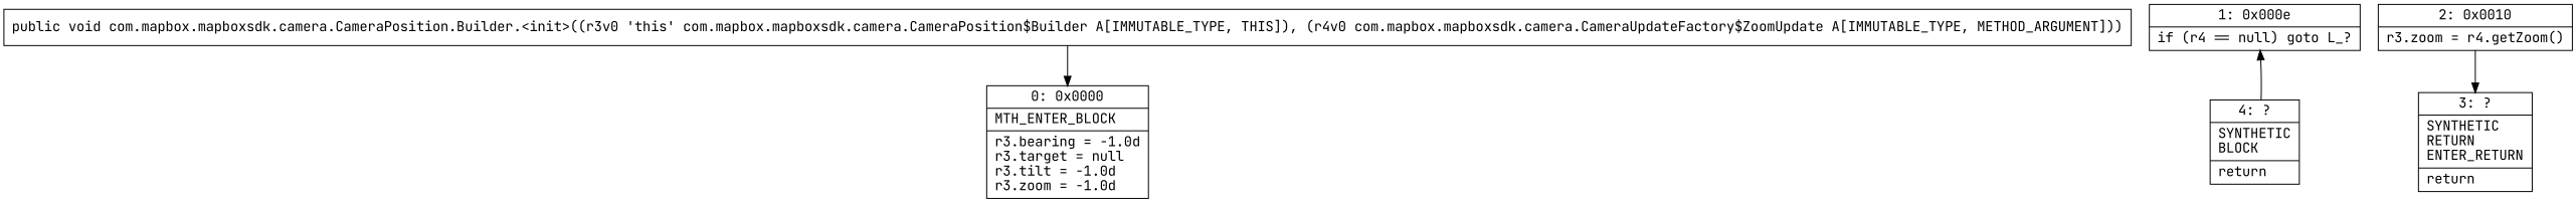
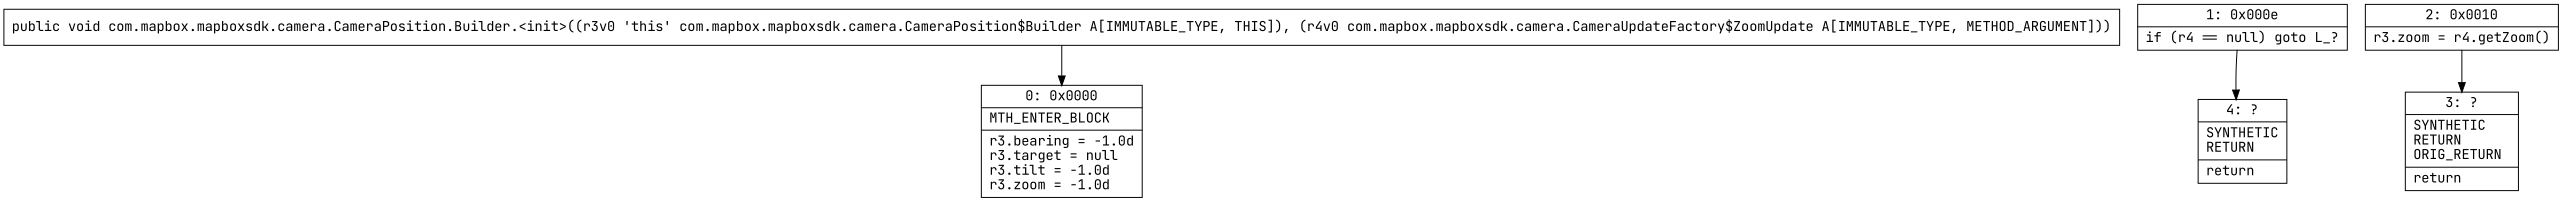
  digraph {
    fontname="JetBrains Mono"
    node [fontname="JetBrains Mono" shape=record]
    edge [fontname="JetBrains Mono"]
    n1 [label="{0\:\ 0x0000|MTH_ENTER_BLOCK\l|r3.bearing = \-1.0d\lr3.target = null\lr3.tilt = \-1.0d\lr3.zoom = \-1.0d\l}"]
    n2 [label="{1\:\ 0x000e|if (r4 == null) goto L_?\l}"]
-   n3 [label="{4\:\ ?|SYNTHETIC\lBLOCK\l|return\l}"]
+   n3 [label="{4\:\ ?|SYNTHETIC\lRETURN\l|return\l}"]
    n4 [label="{2\:\ 0x0010|r3.zoom = r4.getZoom()\l}"]
-   n5 [label="{3\:\ ?|SYNTHETIC\lRETURN\lENTER_RETURN\l|return\l}"]
+   n5 [label="{3\:\ ?|SYNTHETIC\lRETURN\lORIG_RETURN\l|return\l}"]
    n6 [label="{public void com.mapbox.mapboxsdk.camera.CameraPosition.Builder.\<init\>((r3v0 'this' com.mapbox.mapboxsdk.camera.CameraPosition$Builder A[IMMUTABLE_TYPE, THIS]), (r4v0 com.mapbox.mapboxsdk.camera.CameraUpdateFactory$ZoomUpdate A[IMMUTABLE_TYPE, METHOD_ARGUMENT])) }"]
-   n3 -> n2
+   n2 -> n3
    n4 -> n5
    n6 -> n1
  }
